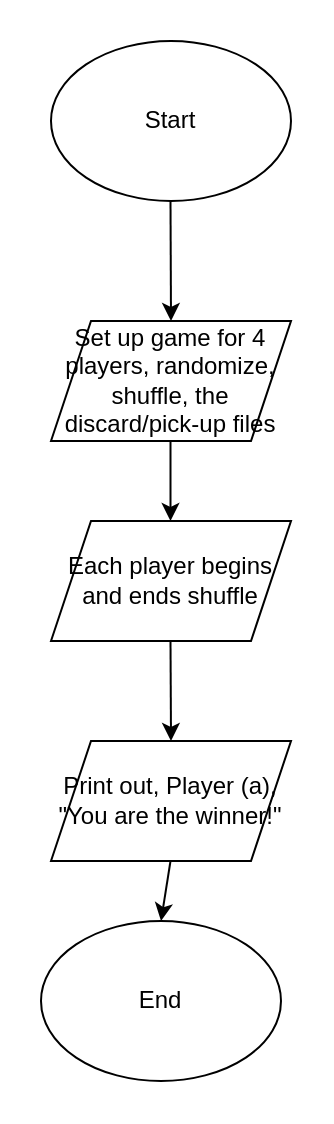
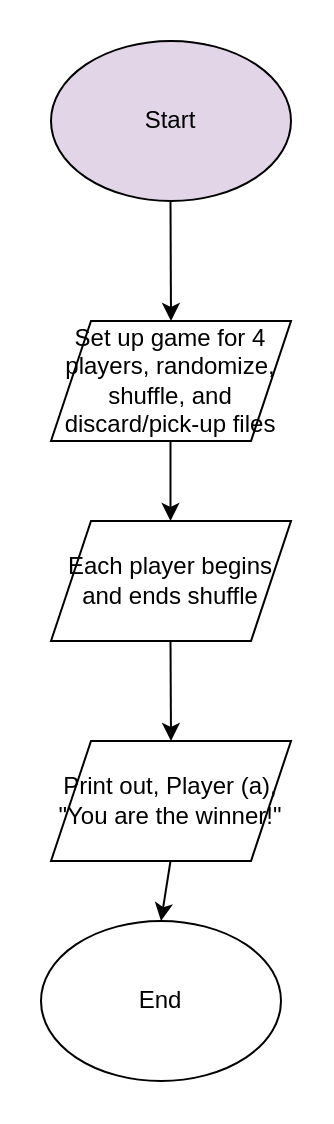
  <mxCell id="0" />
  <mxCell id="1" parent="0" />
- <mxCell id="2" value="Start" style="ellipse;whiteSpace=wrap;html=1;" parent="1" vertex="1"><mxGeometry x="25" y="20" width="120" height="80" as="geometry" /></mxCell>
- <mxCell id="3" value="Set up game for 4 players, randomize, shuffle, the discard/pick-up files" style="shape=parallelogram;perimeter=parallelogramPerimeter;whiteSpace=wrap;html=1;fixedSize=1;" parent="1" vertex="1"><mxGeometry x="25" y="160" width="120" height="60" as="geometry" /></mxCell>
+ <mxCell id="2" value="Start" style="ellipse;whiteSpace=wrap;html=1;fillColor=#e1d5e7;" parent="1" vertex="1"><mxGeometry x="25" y="20" width="120" height="80" as="geometry" /></mxCell>
+ <mxCell id="3" value="Set up game for 4 players, randomize, shuffle, and discard/pick-up files" style="shape=parallelogram;perimeter=parallelogramPerimeter;whiteSpace=wrap;html=1;fixedSize=1;" parent="1" vertex="1"><mxGeometry x="25" y="160" width="120" height="60" as="geometry" /></mxCell>
  <mxCell id="4" value="Each player begins and ends shuffle" style="shape=parallelogram;perimeter=parallelogramPerimeter;whiteSpace=wrap;html=1;fixedSize=1;" parent="1" vertex="1"><mxGeometry x="25" y="260" width="120" height="60" as="geometry" /></mxCell>
  <mxCell id="5" value="End" style="ellipse;whiteSpace=wrap;html=1;" parent="1" vertex="1"><mxGeometry x="20" y="460" width="120" height="80" as="geometry" /></mxCell>
  <mxCell id="6" value="&lt;font style=&quot;font-size: 12px&quot;&gt;Print out, Player (a), &quot;You are the winner!&quot;&lt;/font&gt;" style="shape=parallelogram;perimeter=parallelogramPerimeter;whiteSpace=wrap;html=1;fixedSize=1;" parent="1" vertex="1"><mxGeometry x="25" y="370" width="120" height="60" as="geometry" /></mxCell>
  <mxCell id="7" value="" style="endArrow=classic;html=1;" parent="1" edge="1"><mxGeometry width="50" height="50" relative="1" as="geometry"><mxPoint x="84.75" y="220" as="sourcePoint" /><mxPoint x="84.75" y="260" as="targetPoint" /></mxGeometry></mxCell>
  <mxCell id="8" value="" style="endArrow=classic;html=1;entryX=0.5;entryY=0;entryDx=0;entryDy=0;" parent="1" target="6" edge="1"><mxGeometry width="50" height="50" relative="1" as="geometry"><mxPoint x="84.75" y="320" as="sourcePoint" /><mxPoint x="84.75" y="360" as="targetPoint" /></mxGeometry></mxCell>
  <mxCell id="9" value="" style="endArrow=classic;html=1;entryX=0.5;entryY=0;entryDx=0;entryDy=0;" parent="1" target="5" edge="1"><mxGeometry width="50" height="50" relative="1" as="geometry"><mxPoint x="84.75" y="430" as="sourcePoint" /><mxPoint x="85" y="480" as="targetPoint" /></mxGeometry></mxCell>
  <mxCell id="10" value="" style="endArrow=classic;html=1;entryX=0.5;entryY=0;entryDx=0;entryDy=0;" parent="1" target="3" edge="1"><mxGeometry width="50" height="50" relative="1" as="geometry"><mxPoint x="84.75" y="100" as="sourcePoint" /><mxPoint x="84.75" y="140" as="targetPoint" /></mxGeometry></mxCell>
